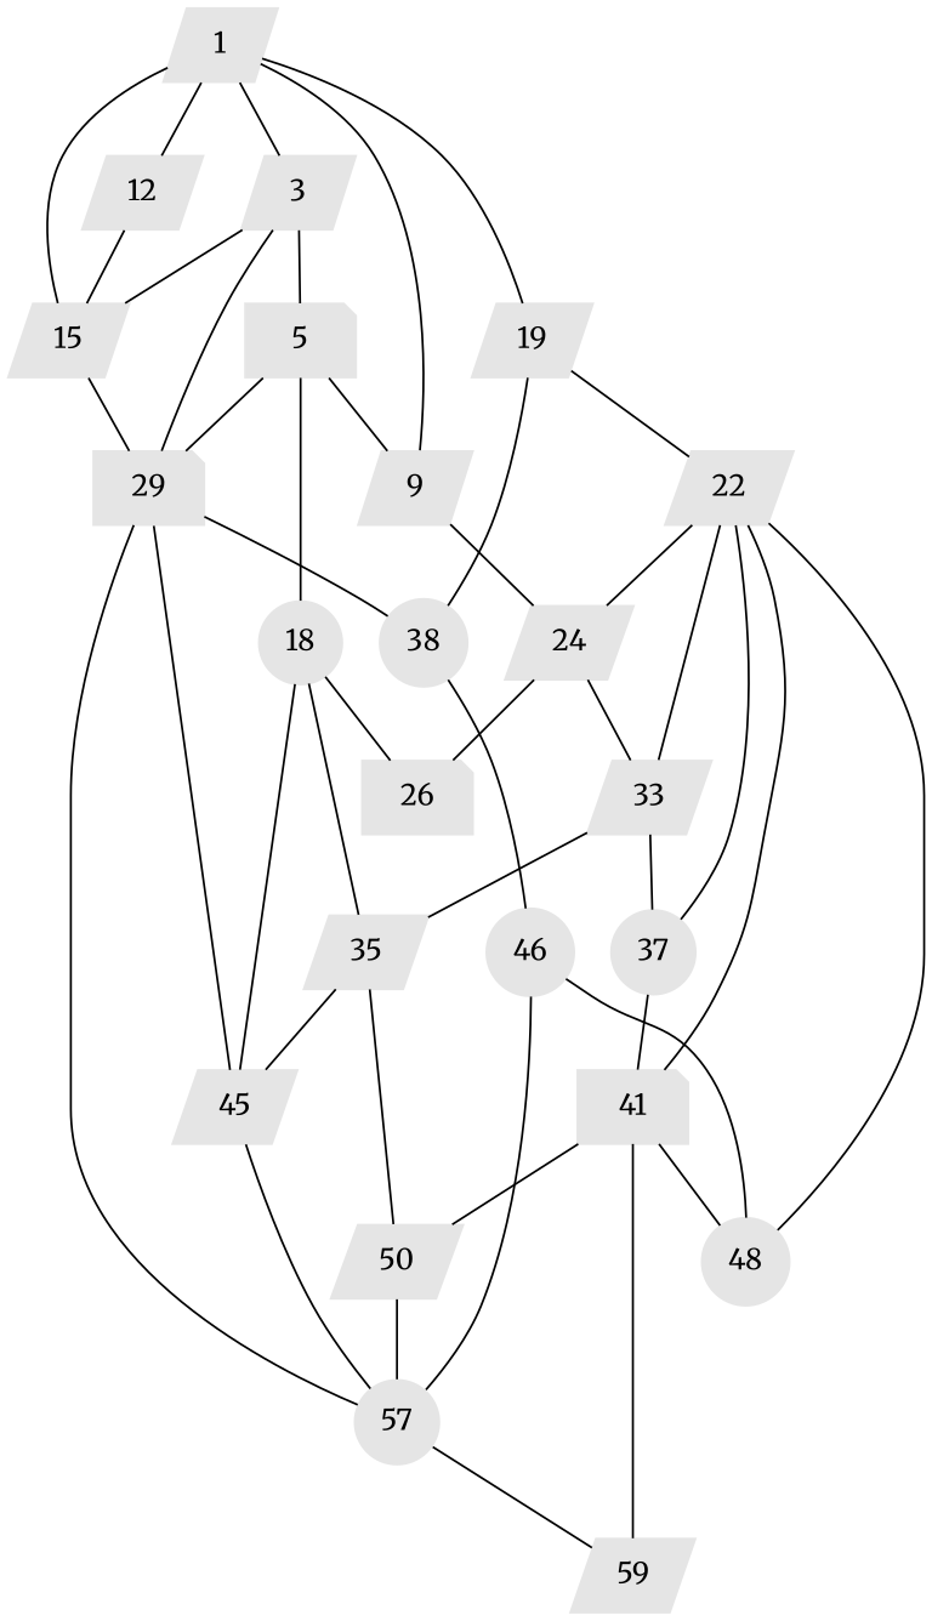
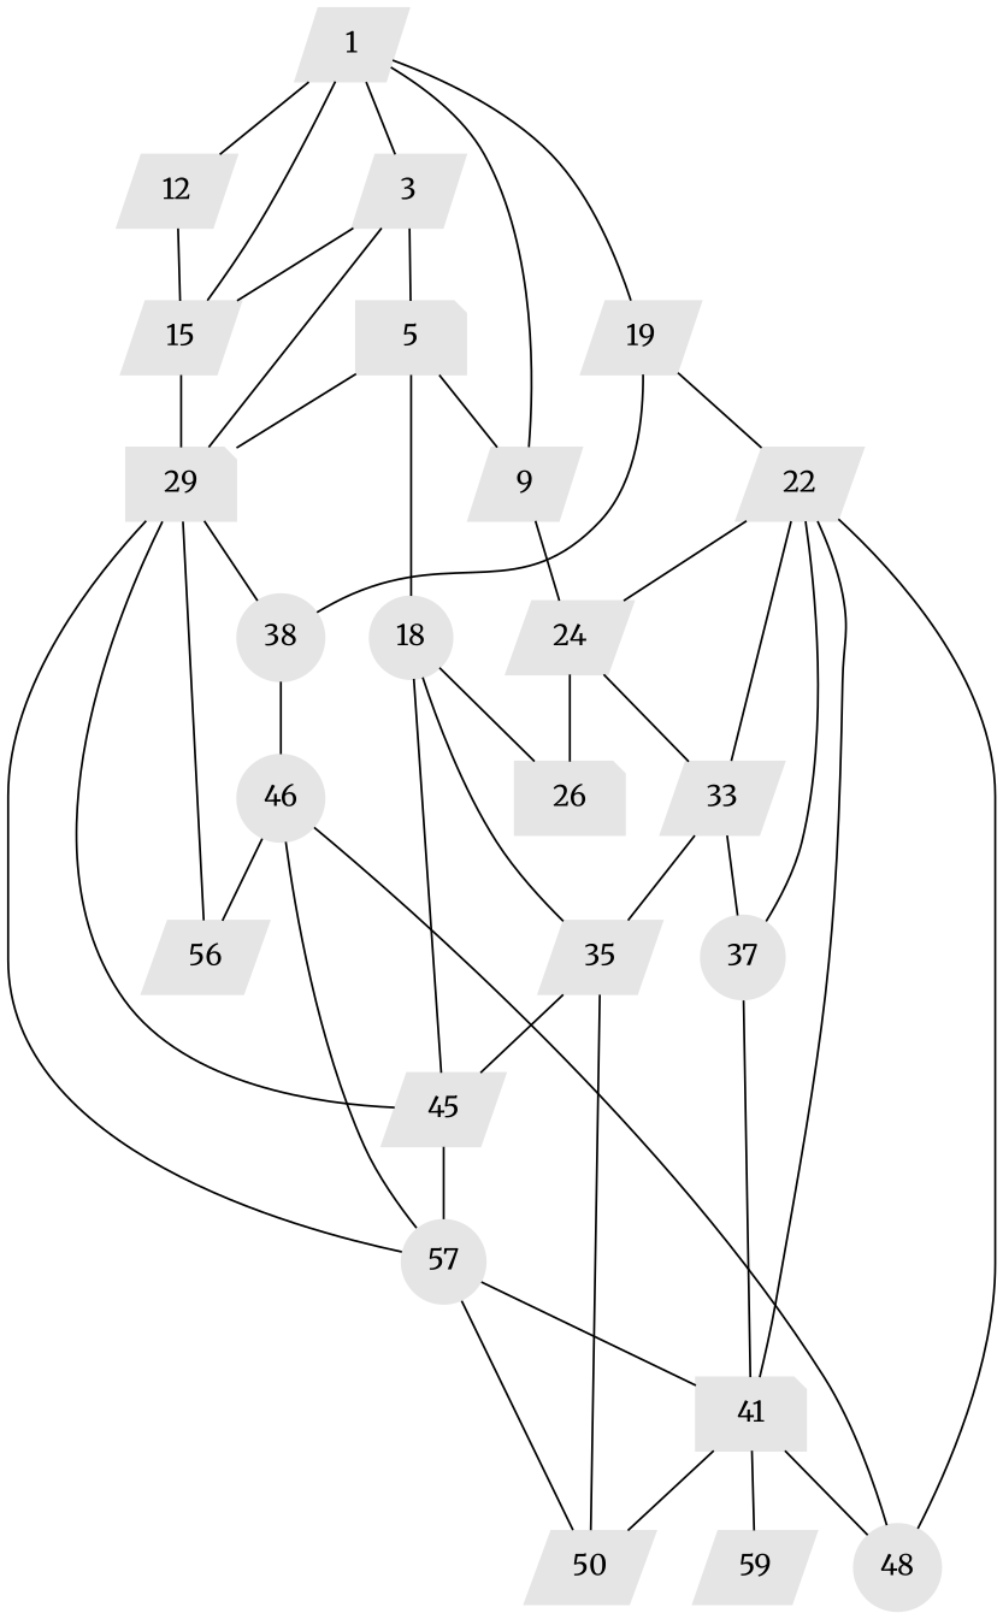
  graph {
    fontname=Merriweather
    node [color=gray90 fontname=Merriweather shape=parallelogram style=filled]
    edge [fontname=Merriweather]
    1 [super="+2+7"]
    3 [super="+13+4"]
    9 [super="+10"]
    12 [super="+14"]
    15 [super="+28+16"]
    19 [super="+21+20"]
    5 [shape=note super="+6"]
    29 [shape=note super="+55+30"]
    24 [super="+25+32"]
    22 [super="+23+40"]
    38 [shape=circle super="+39"]
    18 [shape=circle super="+27"]
    45
+   56
    57 [shape=circle super="+58"]
    26 [shape=note]
    35 [super="+44"]
    33 [super="+34"]
    50 [super="+54"]
    37 [shape=circle]
    41 [shape=note super="+51+42"]
    48 [shape=circle]
    46 [shape=circle super="+49+47"]
    59
    1 -- 3
    1 -- 9
    1 -- 12 [weight=2]
    1 -- 15
    1 -- 19
    3 -- 15
    3 -- 5
    3 -- 29
    9 -- 24
    12 -- 15
    15 -- 29 [weight=2]
    19 -- 22
    19 -- 38 [weight=2]
    5 -- 9
    5 -- 29
    5 -- 18 [weight=2]
    29 -- 38
    29 -- 45
+   29 -- 56 [weight=2]
    29 -- 57
    24 -- 26 [weight=2]
    24 -- 33
    22 -- 24
    22 -- 33
    22 -- 37
    22 -- 41
    22 -- 48
    38 -- 46 [weight=2]
    18 -- 45
    18 -- 26
    18 -- 35
    45 -- 57
-   57 -- 59
+   57 -- 41
    35 -- 45
    35 -- 50
    33 -- 35
    33 -- 37
    50 -- 57
    37 -- 41
    41 -- 50 [weight=2]
    41 -- 48
    41 -- 59 [weight=2]
+   46 -- 56
    46 -- 57
    46 -- 48
  }
